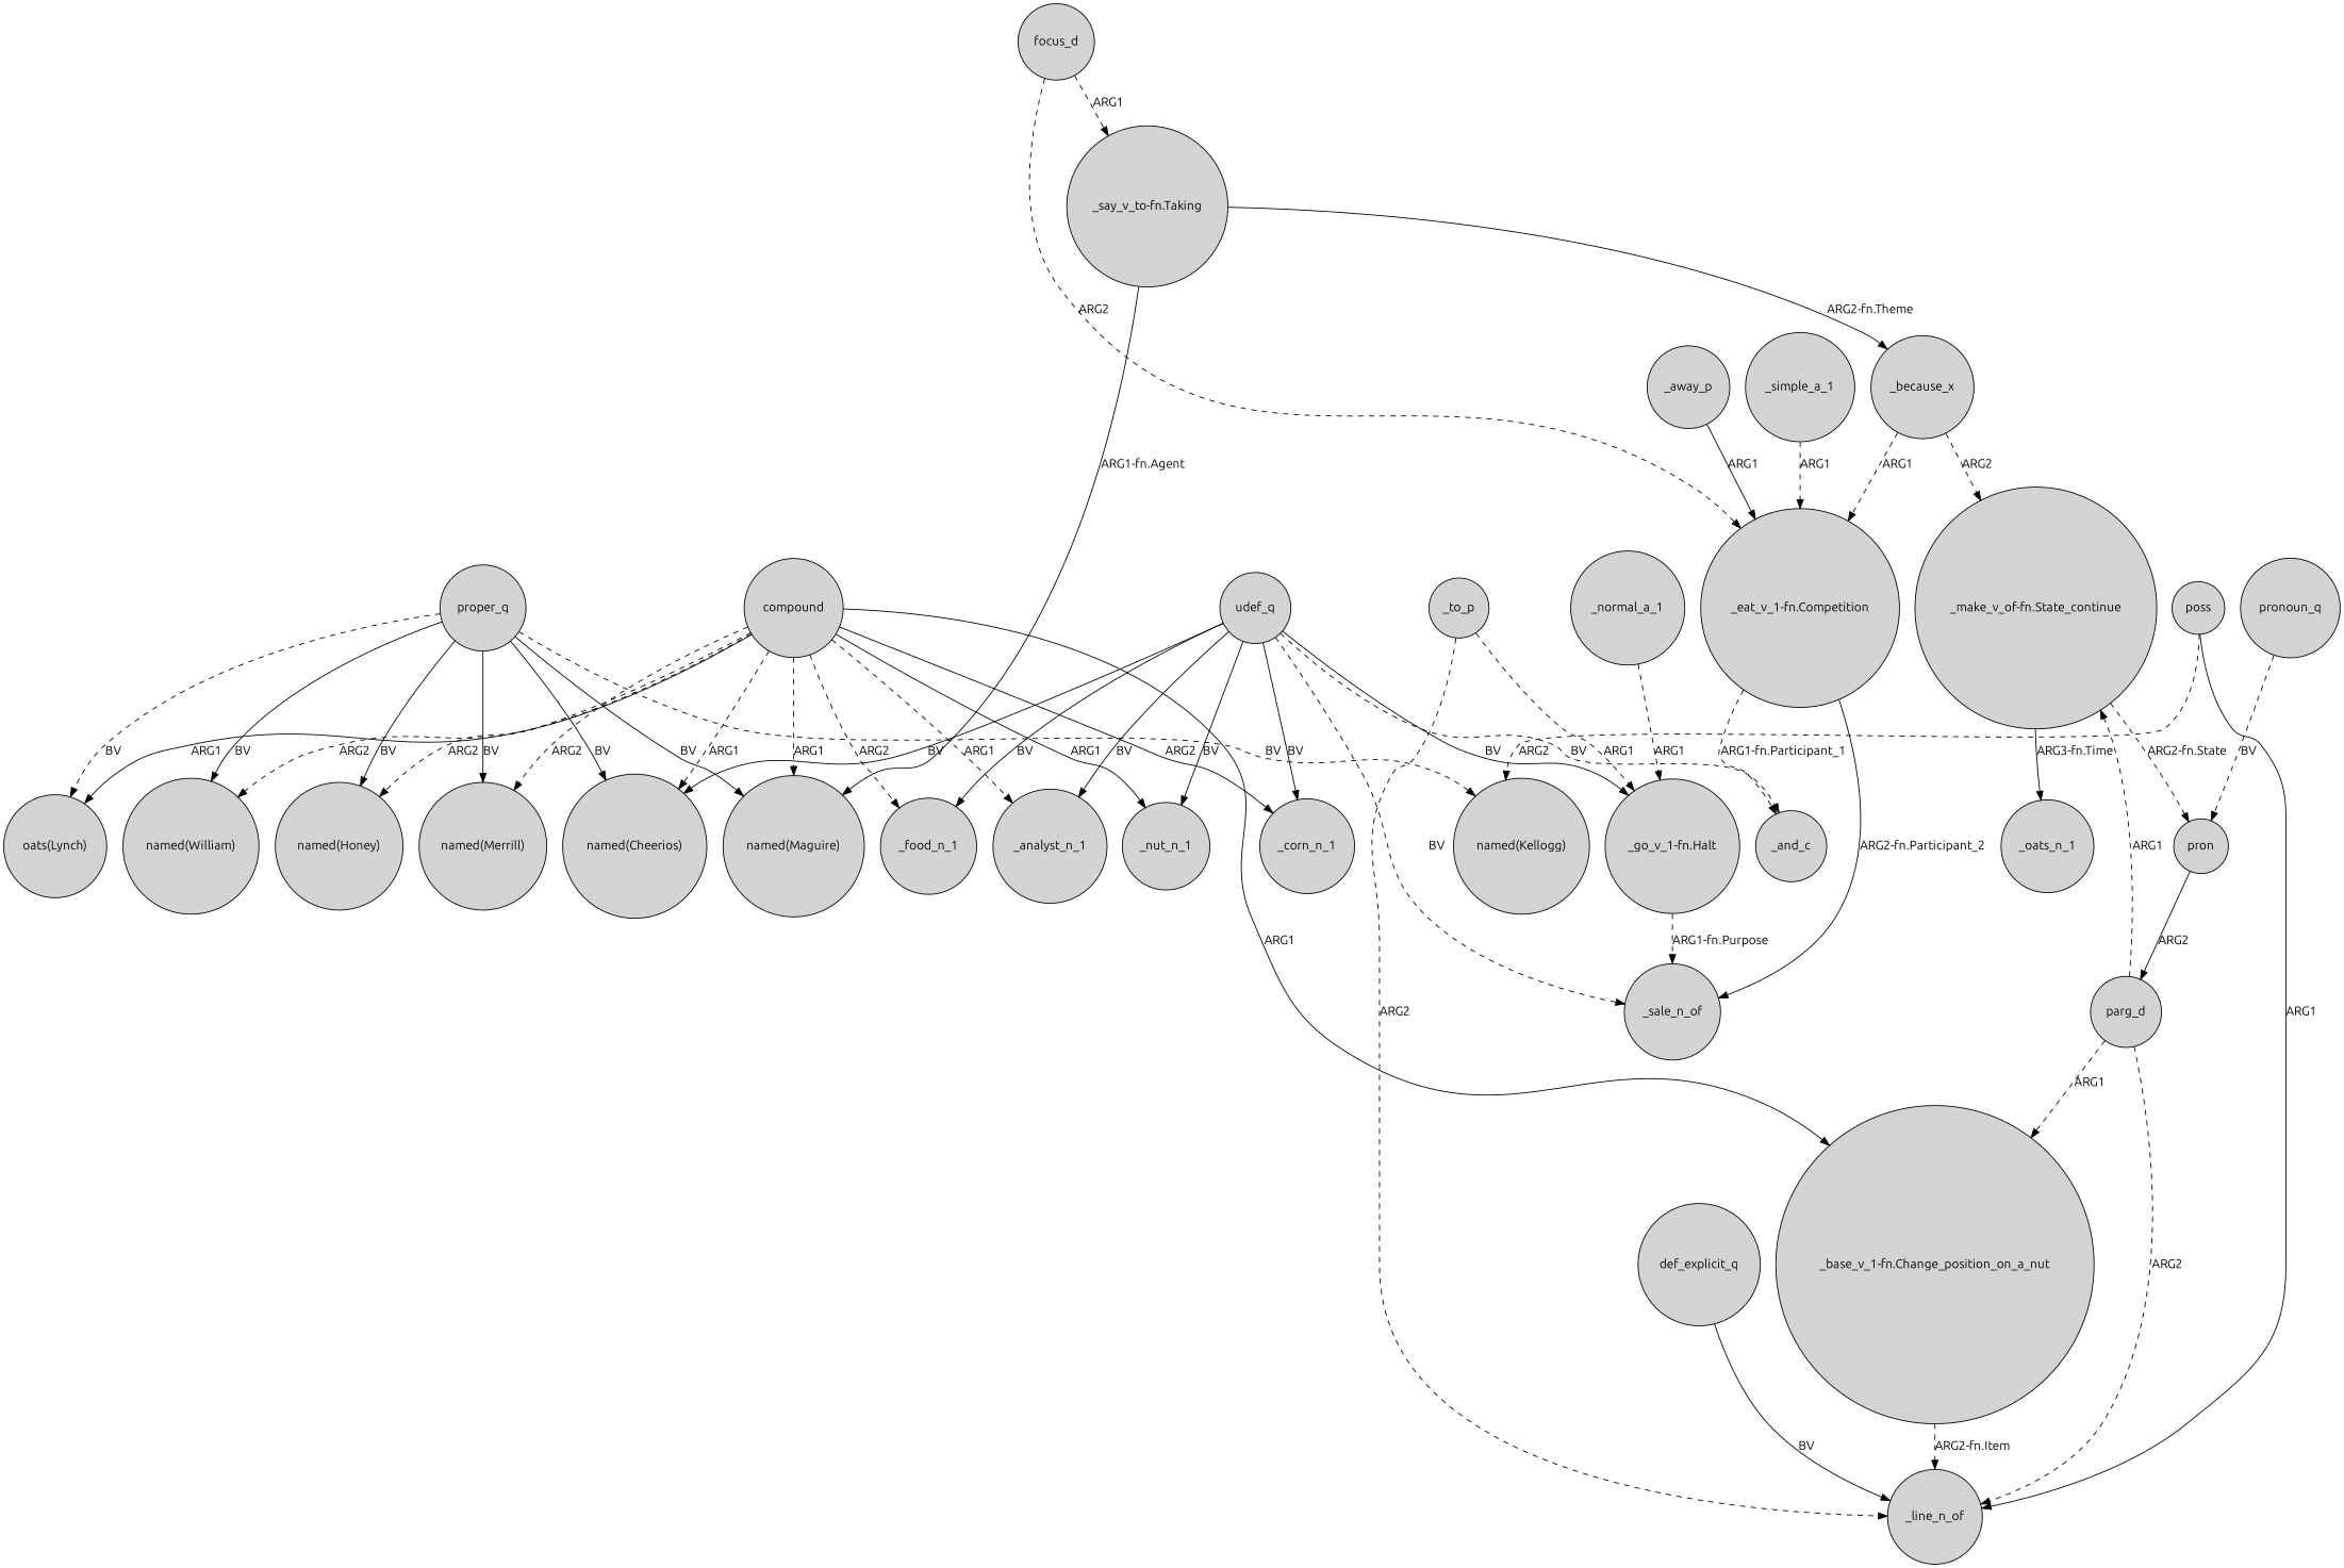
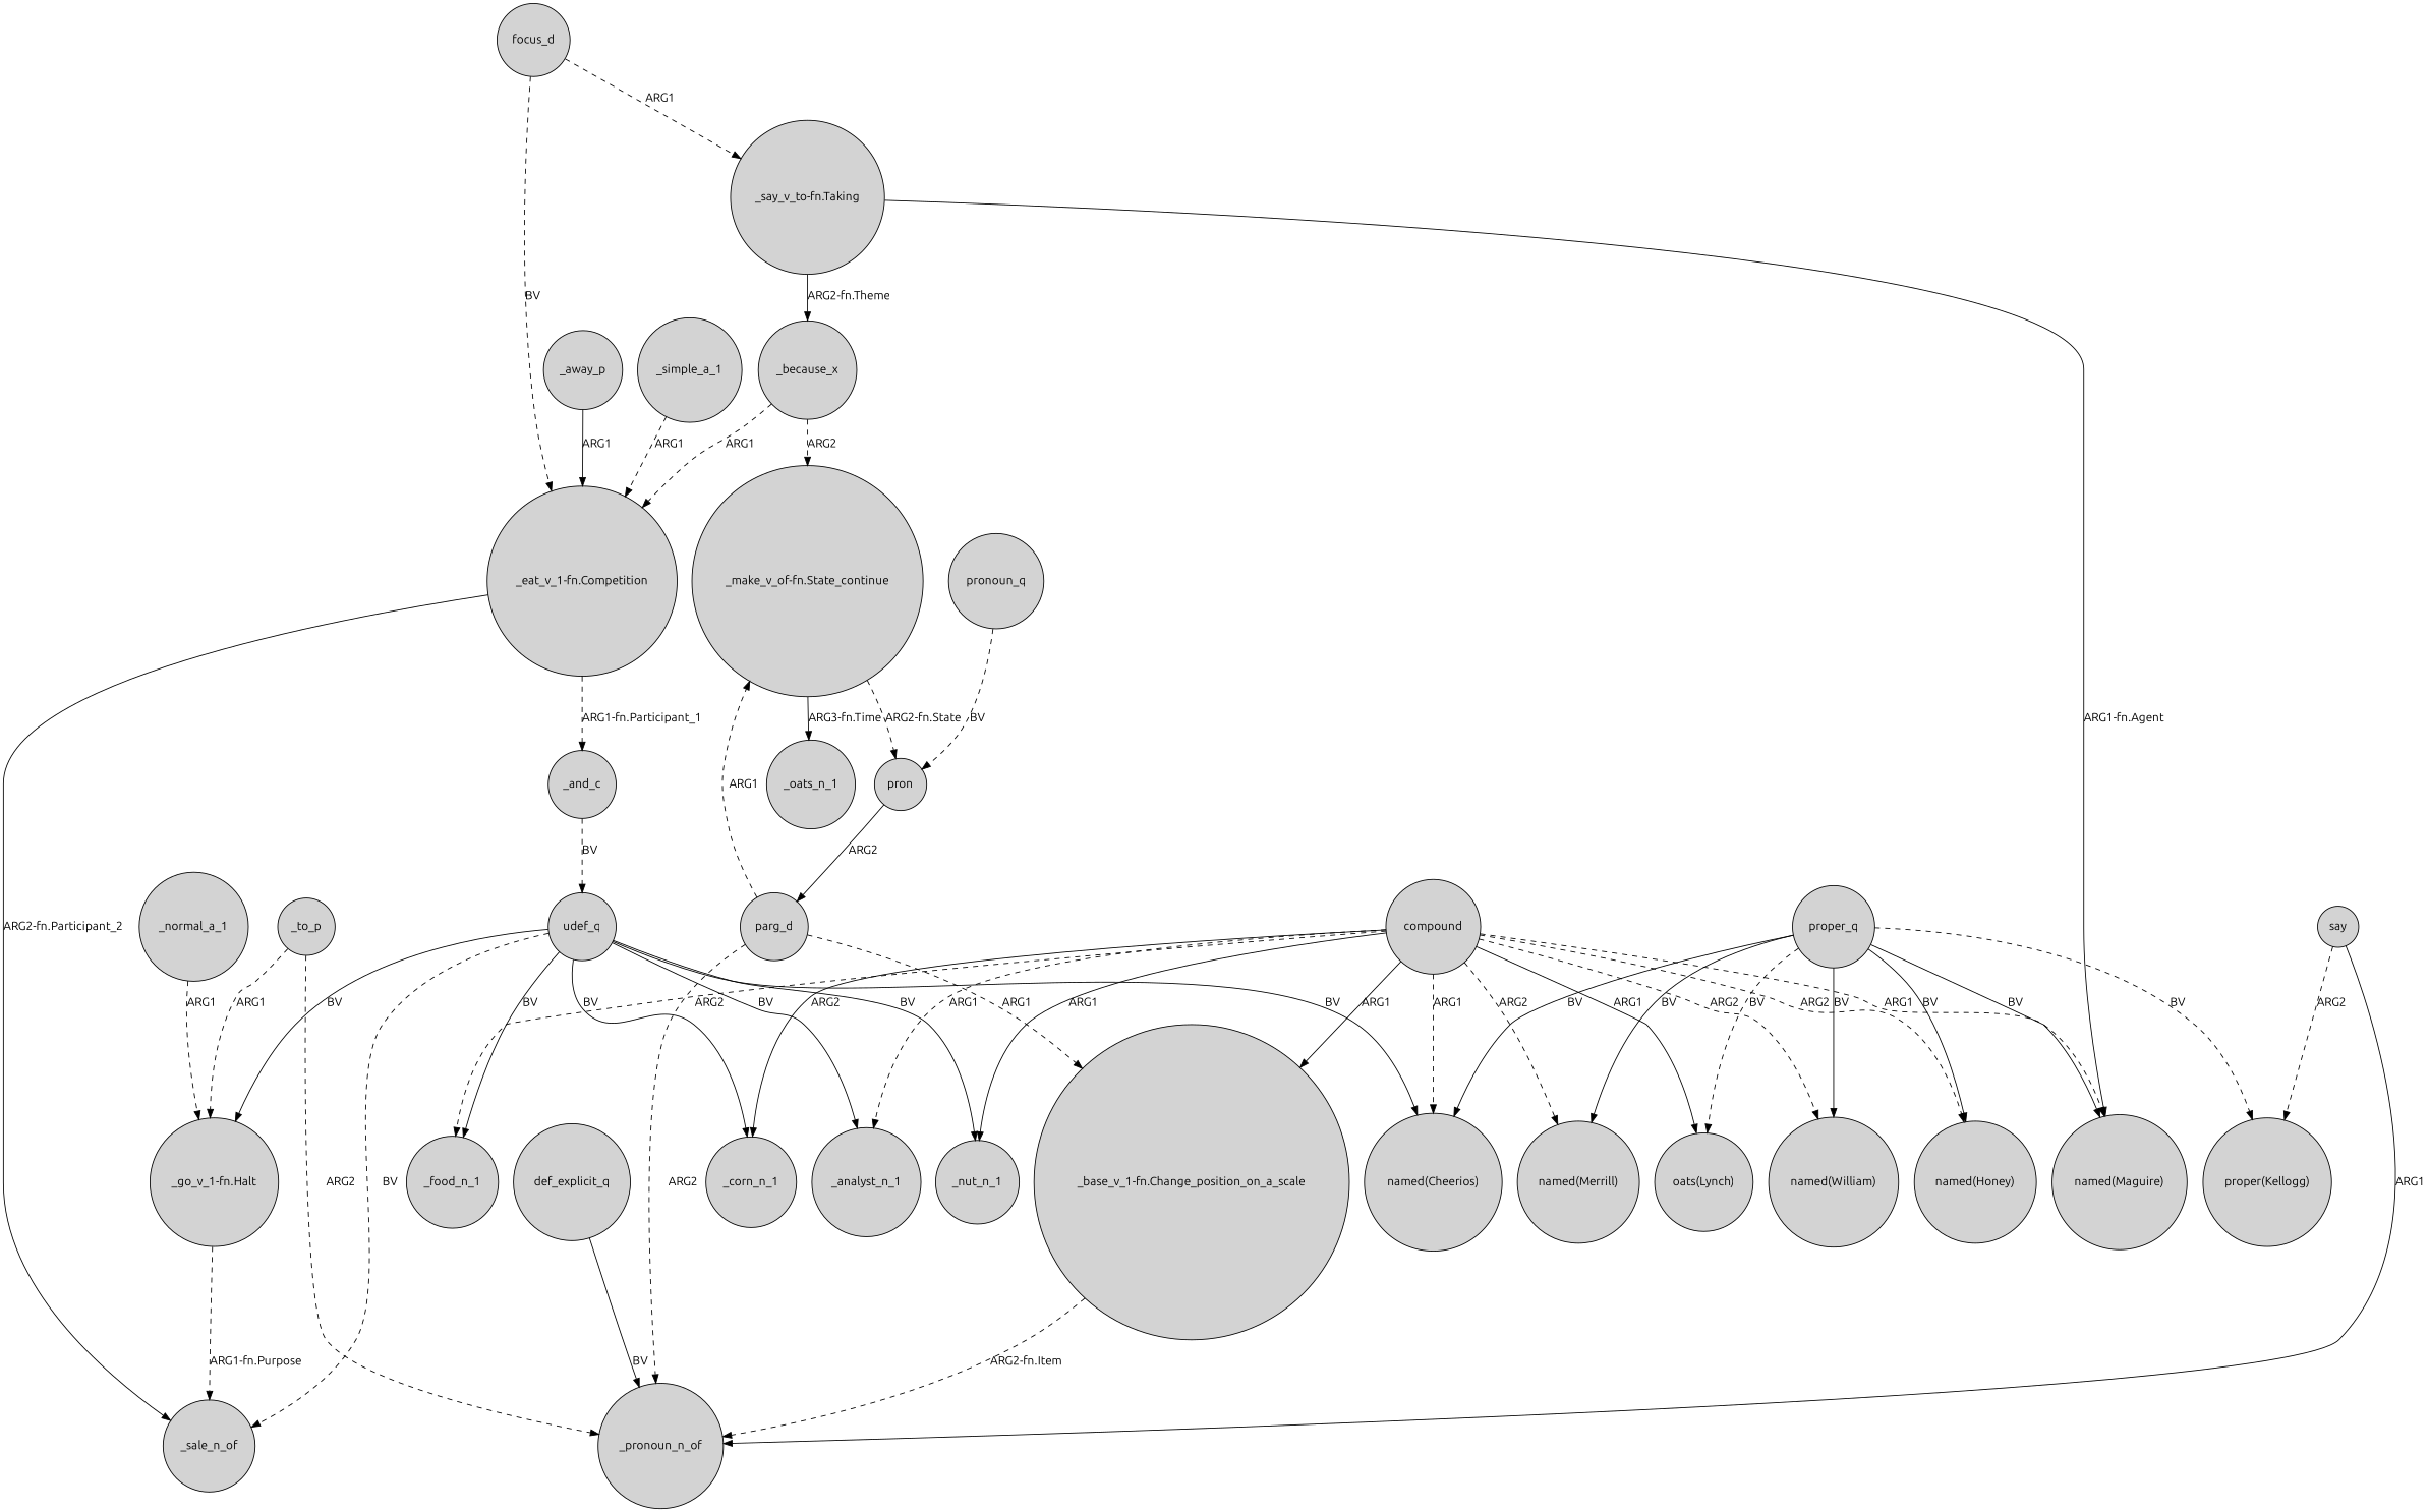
  digraph {
    fontname=Ubuntu
    node [fontname=Ubuntu shape=circle style=filled]
    edge [fontname=Ubuntu style=dashed]
    proper_q
    "named(Cheerios)"
    "named(Maguire)"
    "named(Merrill)"
    "named(William)"
-   "named(Kellogg)"
+   "named(Kellogg)" [label="proper(Kellogg)"]
    "named(Honey)"
    n8 [label="oats(Lynch)"]
    def_explicit_q
-   _line_n_of
+   _line_n_of [label=_pronoun_n_of]
    parg_d
-   "_base_v_1-fn.Change_position_on_a_scale" [label="_base_v_1-fn.Change_position_on_a_nut"]
+   "_base_v_1-fn.Change_position_on_a_scale"
    "_make_v_of-fn.State_continue"
    pron
    _oats_n_1
    udef_q
    _analyst_n_1
    _nut_n_1
    _corn_n_1
    _sale_n_of
    _and_c
    _food_n_1
    "_go_v_1-fn.Halt"
    _normal_a_1
    focus_d
    "_say_v_to-fn.Taking"
    "_eat_v_1-fn.Competition"
    _because_x
    _away_p
    _simple_a_1
    compound
    _to_p
    pronoun_q
-   poss
+   poss [label=say]
    proper_q -> "named(Cheerios)" [label=BV style=solid]
    proper_q -> "named(Maguire)" [label=BV style=solid]
    proper_q -> "named(Merrill)" [label=BV style=solid]
    proper_q -> "named(William)" [label=BV style=solid]
    proper_q -> "named(Kellogg)" [label=BV]
    proper_q -> "named(Honey)" [label=BV style=solid]
    proper_q -> n8 [label=BV]
    def_explicit_q -> _line_n_of [label=BV style=solid]
    parg_d -> _line_n_of [label=ARG2]
    parg_d -> "_base_v_1-fn.Change_position_on_a_scale" [label=ARG1]
    parg_d -> "_make_v_of-fn.State_continue" [label=ARG1]
    "_base_v_1-fn.Change_position_on_a_scale" -> _line_n_of [label="ARG2-fn.Item"]
    "_make_v_of-fn.State_continue" -> pron [label="ARG2-fn.State"]
    "_make_v_of-fn.State_continue" -> _oats_n_1 [label="ARG3-fn.Time" style=solid]
    pron -> parg_d [label=ARG2 style=solid]
    udef_q -> "named(Cheerios)" [label=BV style=solid]
    udef_q -> _analyst_n_1 [label=BV style=solid]
    udef_q -> _nut_n_1 [label=BV style=solid]
    udef_q -> _corn_n_1 [label=BV style=solid]
    udef_q -> _sale_n_of [label=BV]
-   udef_q -> _and_c [label=BV]
+   _and_c -> udef_q [label=BV]
    udef_q -> _food_n_1 [label=BV style=solid]
    udef_q -> "_go_v_1-fn.Halt" [label=BV style=solid]
    "_go_v_1-fn.Halt" -> _sale_n_of [label="ARG1-fn.Purpose"]
    _normal_a_1 -> "_go_v_1-fn.Halt" [label=ARG1]
    focus_d -> "_say_v_to-fn.Taking" [label=ARG1]
-   focus_d -> "_eat_v_1-fn.Competition" [label=ARG2]
+   focus_d -> "_eat_v_1-fn.Competition" [label=BV]
    "_say_v_to-fn.Taking" -> "named(Maguire)" [label="ARG1-fn.Agent" style=solid]
    "_say_v_to-fn.Taking" -> _because_x [label="ARG2-fn.Theme" style=solid]
    "_eat_v_1-fn.Competition" -> _sale_n_of [label="ARG2-fn.Participant_2" style=solid]
    "_eat_v_1-fn.Competition" -> _and_c [label="ARG1-fn.Participant_1"]
    _because_x -> "_make_v_of-fn.State_continue" [label=ARG2]
    _because_x -> "_eat_v_1-fn.Competition" [label=ARG1]
    _away_p -> "_eat_v_1-fn.Competition" [label=ARG1 style=solid]
    _simple_a_1 -> "_eat_v_1-fn.Competition" [label=ARG1]
    compound -> "named(Cheerios)" [label=ARG1]
    compound -> "named(Maguire)" [label=ARG1]
    compound -> "named(Merrill)" [label=ARG2]
    compound -> "named(William)" [label=ARG2]
    compound -> "named(Honey)" [label=ARG2]
    compound -> n8 [label=ARG1 style=solid]
    compound -> "_base_v_1-fn.Change_position_on_a_scale" [label=ARG1 style=solid]
    compound -> _analyst_n_1 [label=ARG1]
    compound -> _nut_n_1 [label=ARG1 style=solid]
    compound -> _corn_n_1 [label=ARG2 style=solid]
    compound -> _food_n_1 [label=ARG2]
    _to_p -> _line_n_of [label=ARG2]
    _to_p -> "_go_v_1-fn.Halt" [label=ARG1]
    pronoun_q -> pron [label=BV]
    poss -> "named(Kellogg)" [label=ARG2]
    poss -> _line_n_of [label=ARG1 style=solid]
  }
